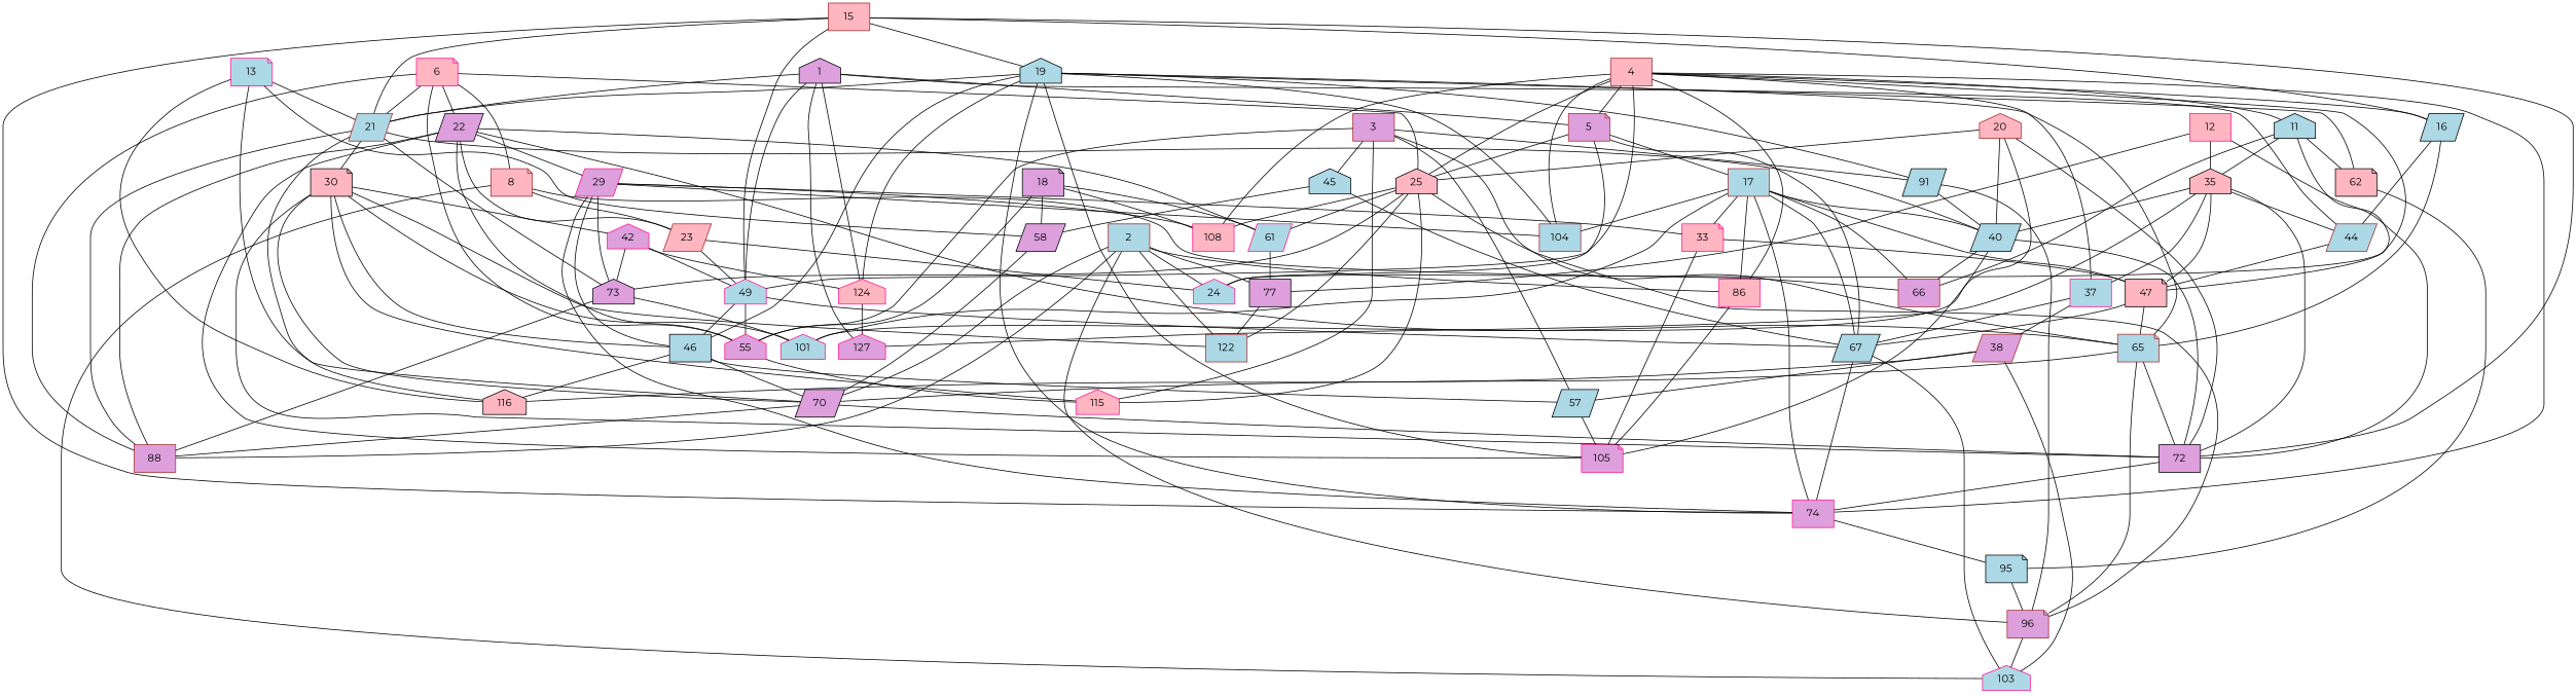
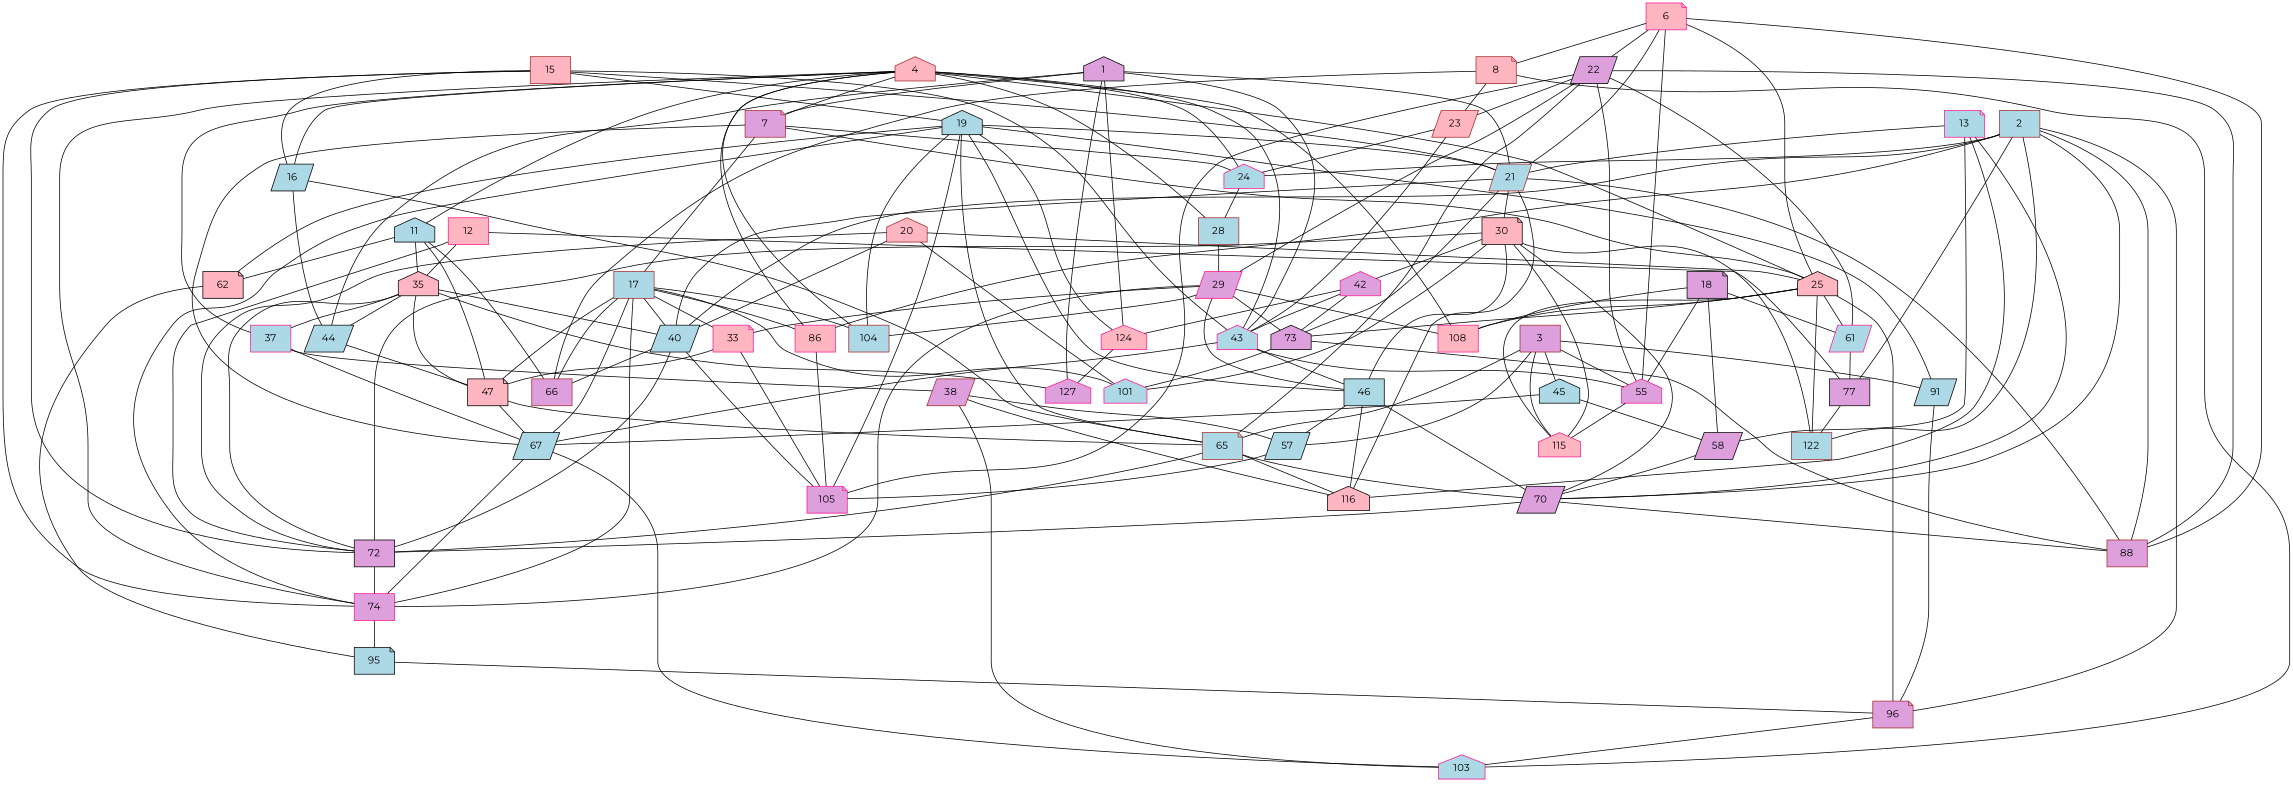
  graph {
    fontname=Montserrat
    node [color=black fillcolor=lightblue fontname=Montserrat shape=house style=filled]
    edge [fontname=Montserrat]
    1 [fillcolor=plum super="+128"]
-   7 [color=brown fillcolor=plum shape=note super="+111" label=5]
+   7 [color=brown fillcolor=plum shape=note super="+111"]
    21 [color=brown shape=parallelogram super="+41+79+53"]
-   43 [color=deeppink super="+106+75" label=49]
-   44 [color=brown shape=parallelogram]
+   43 [color=deeppink super="+106+75"]
+   44 [shape=parallelogram]
    124 [color=deeppink fillcolor=lightpink]
    127 [color=deeppink fillcolor=plum]
    24 [color=deeppink super="+69"]
    n9 [fillcolor=lightpink label=25 super="+60+59"]
    17 [color=brown shape=box super="+32+39+50"]
    67 [shape=parallelogram super="+82"]
    40 [shape=parallelogram super="+51"]
    88 [color=brown fillcolor=plum shape=box super="+126"]
    116 [fillcolor=lightpink]
    30 [fillcolor=lightpink shape=note super="+52+89"]
    73 [fillcolor=plum super="+109"]
    55 [color=deeppink fillcolor=plum super="+114"]
    46 [shape=box super="+85+90"]
    47 [fillcolor=lightpink shape=note super="+78"]
    2 [color=brown shape=box super="+98+121"]
    70 [fillcolor=plum shape=parallelogram super="+84"]
    77 [fillcolor=plum shape=box]
    86 [color=deeppink fillcolor=lightpink shape=box]
    96 [color=brown fillcolor=plum shape=note super="+118"]
    122 [color=brown shape=box]
+   28 [color=brown shape=box]
    66 [color=brown fillcolor=plum shape=box]
    72 [fillcolor=plum shape=box super="+80+102"]
    105 [color=deeppink fillcolor=plum shape=note super="+117"]
    103 [color=deeppink]
    3 [color=brown fillcolor=plum shape=box super="+34"]
    45
    57 [shape=parallelogram]
    65 [color=brown shape=note super="+97"]
    91 [shape=parallelogram]
    115 [color=deeppink fillcolor=lightpink]
    58 [fillcolor=plum shape=parallelogram]
-   4 [color=brown fillcolor=lightpink shape=box super="+10+9+14"]
+   4 [color=brown fillcolor=lightpink super="+10+9+14"]
    11 [super="+107"]
    16 [shape=parallelogram]
    37 [color=deeppink shape=box super="+99"]
    74 [color=deeppink fillcolor=plum shape=box super="+81+113"]
    104 [color=brown shape=box]
    108 [color=deeppink fillcolor=lightpink shape=box]
    62 [fillcolor=lightpink shape=note]
    35 [fillcolor=lightpink super="+48+56"]
    61 [color=deeppink shape=parallelogram]
    29 [color=deeppink fillcolor=plum shape=parallelogram super="+54+68+112"]
    38 [color=brown fillcolor=plum shape=parallelogram]
    95 [shape=note]
    6 [color=deeppink fillcolor=lightpink shape=note super="+36"]
    8 [color=brown fillcolor=lightpink shape=note]
    22 [fillcolor=plum shape=parallelogram super="+63+49+31"]
    23 [color=brown fillcolor=lightpink shape=parallelogram]
    33 [color=deeppink fillcolor=lightpink shape=note]
    101 [color=deeppink]
    12 [color=deeppink fillcolor=lightpink shape=box]
    13 [color=deeppink shape=note]
    15 [color=brown fillcolor=lightpink shape=box super="+27"]
    19 [super="+25+71"]
    18 [fillcolor=plum shape=note]
    20 [color=brown fillcolor=lightpink]
    42 [color=deeppink fillcolor=plum]
    1 -- 7
    1 -- 21
    1 -- 43
    1 -- 44
    1 -- 124
    1 -- 127
    7 -- 24
    7 -- n9
    7 -- 17
    7 -- 67
    21 -- 40
    21 -- 88
    21 -- 116
    21 -- 30
    21 -- 73
    43 -- 67
    43 -- 55
    43 -- 46
    44 -- 47
    124 -- 127
+   24 -- 28
    n9 -- 73
    n9 -- 96
    n9 -- 122
    n9 -- 115
    n9 -- 108
    n9 -- 61
    17 -- 67
    17 -- 40
    17 -- 47
    17 -- 86
    17 -- 66
    17 -- 74
    17 -- 104
    17 -- 33
    17 -- 101
    67 -- 103
    67 -- 74
    40 -- 66
    40 -- 72
    40 -- 105
    30 -- 46
    30 -- 70
    30 -- 122
    30 -- 72
    30 -- 115
    30 -- 101
    30 -- 42
    73 -- 88
    73 -- 101
    55 -- 115
    46 -- 116
    46 -- 70 [weight=2]
    46 -- 57
    47 -- 67
    47 -- 65
    2 -- 24
-   91 -- 40
+   2 -- 40
    2 -- 88
    2 -- 70
    2 -- 77
    2 -- 86
    2 -- 96
    2 -- 122
    70 -- 88
    70 -- 72 [weight=2]
    77 -- 122
    86 -- 105
    96 -- 103
+   28 -- 29 [weight=2]
    72 -- 74
    3 -- 55
    3 -- 45
    3 -- 57
    3 -- 65
    3 -- 91
    3 -- 115
    45 -- 67
    45 -- 58
    57 -- 105
    65 -- 70
-   65 -- 96
+   65 -- 116
    65 -- 72
    91 -- 96
    58 -- 70
    4 -- 7
    4 -- 43 [weight=3]
    4 -- 24
    4 -- n9
    4 -- 86
+   4 -- 28
    4 -- 11
    4 -- 16
    4 -- 37
    4 -- 74
    4 -- 104
    4 -- 108
    11 -- 47
    11 -- 66
    11 -- 62
    11 -- 35
    16 -- 44
    16 -- 65
    37 -- 67
    37 -- 38
    74 -- 95
    62 -- 95
    35 -- 44
    35 -- 127
    35 -- 40
    35 -- 47
    35 -- 72
    35 -- 37
    61 -- 77
    29 -- 73
    29 -- 46
    29 -- 74
    29 -- 104
    29 -- 108
    29 -- 33
    38 -- 116
    38 -- 103
    38 -- 57
    95 -- 96
    6 -- 21
    6 -- n9
    6 -- 88
    6 -- 55
    6 -- 8
    6 -- 22
    8 -- 66
    8 -- 103
    8 -- 23
    22 -- 88
    22 -- 55 [weight=3]
    22 -- 105
    22 -- 65
    22 -- 61
    22 -- 29
    22 -- 23
    23 -- 43
    23 -- 24
    33 -- 47
    33 -- 105
    12 -- 77
    12 -- 72
    12 -- 35
    13 -- 21
    13 -- 116
    13 -- 70
    13 -- 58
    15 -- 21
    15 -- 43
    15 -- 72
    15 -- 16
    15 -- 74
    15 -- 19
    19 -- 21
    19 -- 124
    19 -- 46
    19 -- 105
    19 -- 65
    19 -- 91
    19 -- 74
    19 -- 104
    19 -- 62
    18 -- 55
    18 -- 58
    18 -- 108
    18 -- 61
    20 -- n9
    20 -- 40
    20 -- 72
    20 -- 101
    42 -- 43
    42 -- 124
    42 -- 73
  }
